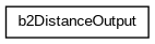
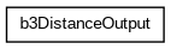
  digraph {
    rankdir=LR
    fontname="Liberation Sans"
-   n1 [color=black fillcolor=white fontname="Liberation Sans" fontsize=10 height=0.2 label=b2DistanceOutput shape=record style=filled width=0.4]
+   n1 [color=black fillcolor=white fontname="Liberation Sans" fontsize=10 height=0.2 label=b3DistanceOutput shape=record style=filled width=0.4]
  }
